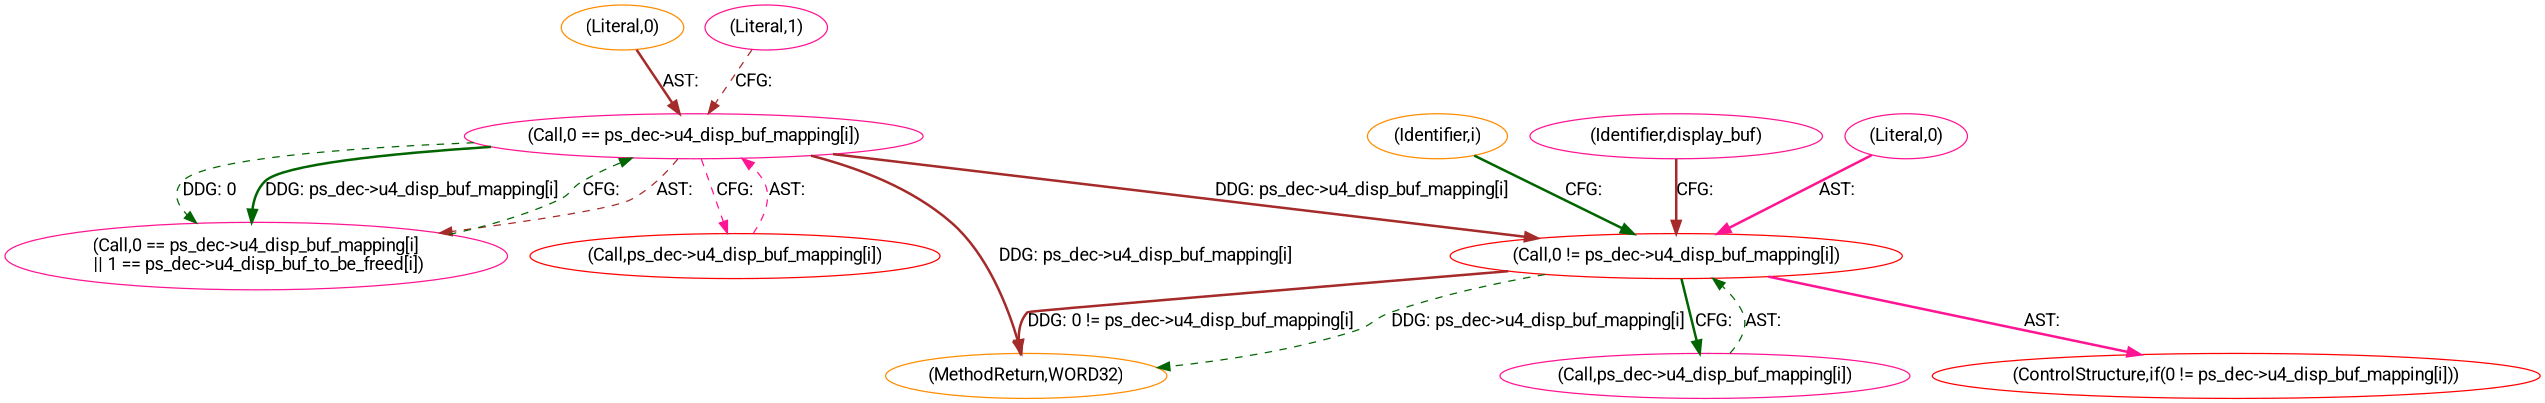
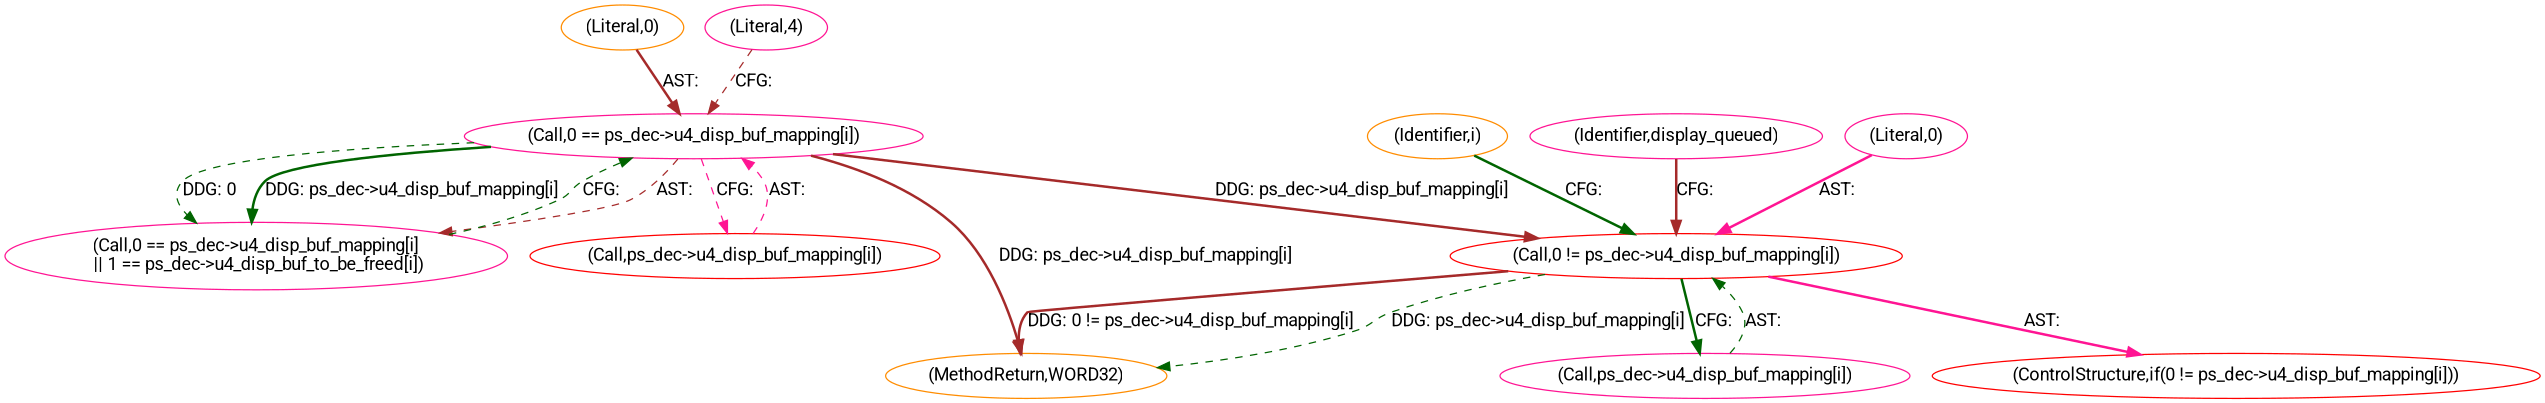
  digraph {
    fontname=Roboto
    node [color=deeppink fontname=Roboto]
    edge [color=brown fontname=Roboto style=bold]
    n1 [color=red label="(Call,0 != ps_dec->u4_disp_buf_mapping[i])"]
    n2 [color=red label="(ControlStructure,if(0 != ps_dec->u4_disp_buf_mapping[i]))"]
    n3 [color=darkorange label="(MethodReturn,WORD32)"]
    n4 [label="(Call,ps_dec->u4_disp_buf_mapping[i])"]
    n5 [label="(Call,0 == ps_dec->u4_disp_buf_mapping[i])"]
    n6 [label="(Call,0 == ps_dec->u4_disp_buf_mapping[i]\n || 1 == ps_dec->u4_disp_buf_to_be_freed[i])"]
    n7 [color=red label="(Call,ps_dec->u4_disp_buf_mapping[i])"]
    n8 [color=darkorange label="(Identifier,i)"]
-   n9 [label="(Identifier,display_buf)"]
+   n9 [label="(Identifier,display_queued)"]
    n10 [color=darkorange label="(Literal,0)"]
-   n11 [label="(Literal,1)"]
+   n11 [label="(Literal,4)"]
    n12 [label="(Literal,0)"]
    n1 -> n2 [color=deeppink label="AST: "]
    n1 -> n3 [label="DDG: 0 != ps_dec->u4_disp_buf_mapping[i]"]
    n1 -> n3 [color=darkgreen label="DDG: ps_dec->u4_disp_buf_mapping[i]" style=dashed]
    n1 -> n4 [color=darkgreen label="CFG: "]
    n4 -> n1 [color=darkgreen label="AST: " style=dashed]
    n5 -> n1 [label="DDG: ps_dec->u4_disp_buf_mapping[i]"]
    n5 -> n3 [label="DDG: ps_dec->u4_disp_buf_mapping[i]"]
    n5 -> n6 [label="AST: " style=dashed]
    n5 -> n6 [color=darkgreen label="DDG: 0" style=dashed]
    n5 -> n6 [color=darkgreen label="DDG: ps_dec->u4_disp_buf_mapping[i]"]
    n5 -> n7 [color=deeppink label="CFG: " style=dashed]
    n6 -> n5 [color=darkgreen label="CFG: " style=dashed]
    n7 -> n5 [color=deeppink label="AST: " style=dashed]
    n8 -> n1 [color=darkgreen label="CFG: "]
    n9 -> n1 [label="CFG: "]
    n10 -> n5 [label="AST: "]
    n11 -> n5 [label="CFG: " style=dashed]
    n12 -> n1 [color=deeppink label="AST: "]
  }
